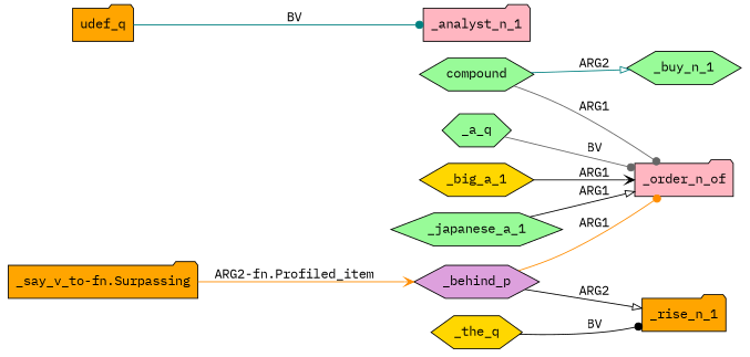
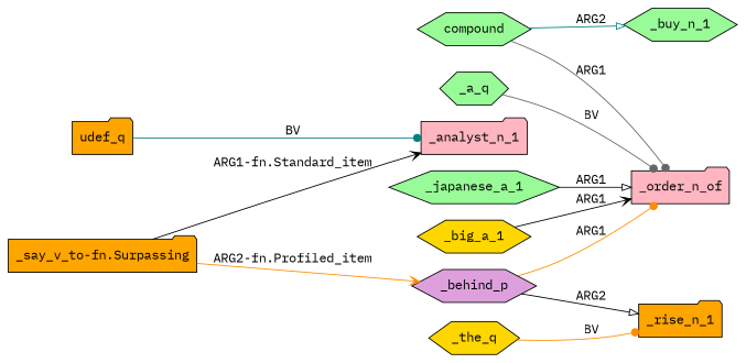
  digraph {
    fontname="IBM Plex Mono"
    rankdir=LR
    node [fillcolor=palegreen fontname="IBM Plex Mono" shape=hexagon style=filled]
    edge [arrowhead=dot color=black fontname="IBM Plex Mono"]
    _big_a_1 [fillcolor=gold]
    _order_n_of [fillcolor=lightpink shape=folder]
    compound
    _buy_n_1
    udef_q [fillcolor=orange shape=folder]
    _analyst_n_1 [fillcolor=lightpink shape=folder]
    "_say_v_to-fn.Surpassing" [fillcolor=orange shape=folder]
    _behind_p [fillcolor=plum]
    _rise_n_1 [fillcolor=orange shape=folder]
    _a_q
    _japanese_a_1
    _the_q [fillcolor=gold]
    _big_a_1 -> _order_n_of [arrowhead=vee label=ARG1]
    compound -> _order_n_of [color=gray40 label=ARG1]
    compound -> _buy_n_1 [arrowhead=onormal color=teal label=ARG2]
    udef_q -> _analyst_n_1 [color=teal label=BV]
+   "_say_v_to-fn.Surpassing" -> _analyst_n_1 [arrowhead=vee label="ARG1-fn.Standard_item"]
    "_say_v_to-fn.Surpassing" -> _behind_p [arrowhead=vee color=darkorange label="ARG2-fn.Profiled_item"]
    _behind_p -> _order_n_of [color=darkorange label=ARG1]
    _behind_p -> _rise_n_1 [arrowhead=onormal label=ARG2]
    _a_q -> _order_n_of [color=gray40 label=BV]
    _japanese_a_1 -> _order_n_of [arrowhead=onormal label=ARG1]
-   _the_q -> _rise_n_1 [label=BV]
+   _the_q -> _rise_n_1 [color=darkorange label=BV]
  }
